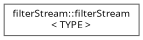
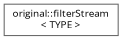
  digraph {
    rankdir=LR
    fontname="Open Sans"
-   n1 [color=grey40 fillcolor=white fontname="Open Sans" fontsize=10 height=0.2 label="filterStream::filterStream\l\< TYPE \>" shape=box style=filled width=0.4]
+   n1 [color=grey40 fillcolor=white fontname="Open Sans" fontsize=10 height=0.2 label="original::filterStream\l\< TYPE \>" shape=box style=filled width=0.4]
  }
